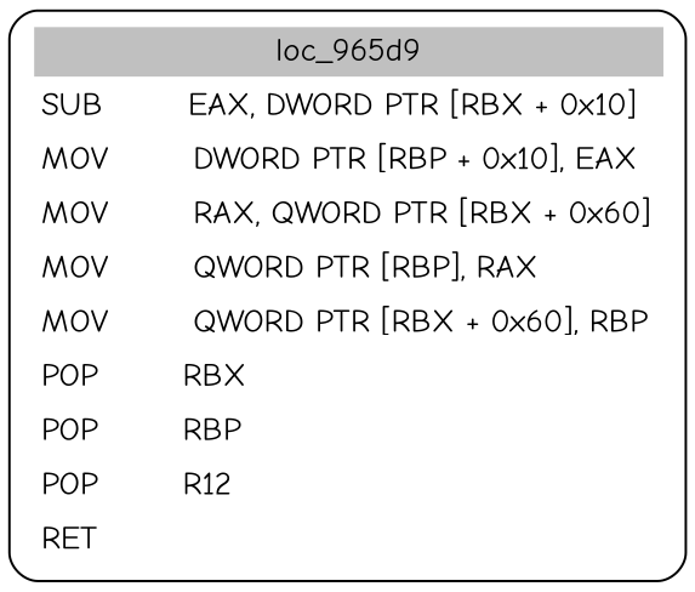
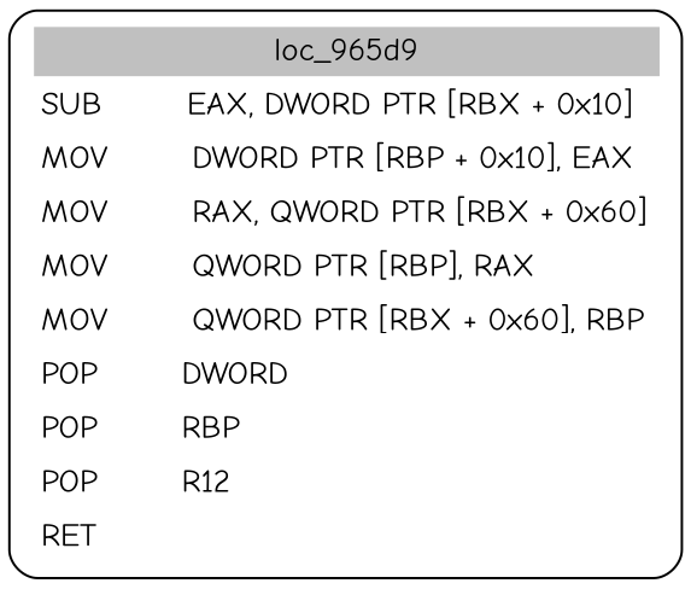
  digraph {
    fontname="Comic Neue"
-   n1 [fontname="Comic Neue" label=<<table border="0" cellborder="0" cellpadding="3"><tr><td align="center" colspan="2" bgcolor="grey">loc_965d9</td></tr><tr><td align="left">SUB        EAX, DWORD PTR [RBX + 0x10]</td></tr><tr><td align="left">MOV        DWORD PTR [RBP + 0x10], EAX</td></tr><tr><td align="left">MOV        RAX, QWORD PTR [RBX + 0x60]</td></tr><tr><td align="left">MOV        QWORD PTR [RBP], RAX</td></tr><tr><td align="left">MOV        QWORD PTR [RBX + 0x60], RBP</td></tr><tr><td align="left">POP        RBX</td></tr><tr><td align="left">POP        RBP</td></tr><tr><td align="left">POP        R12</td></tr><tr><td align="left">RET        </td></tr></table>> shape=Mrecord]
+   n1 [fontname="Comic Neue" label=<<table border="0" cellborder="0" cellpadding="3"><tr><td align="center" colspan="2" bgcolor="grey">loc_965d9</td></tr><tr><td align="left">SUB        EAX, DWORD PTR [RBX + 0x10]</td></tr><tr><td align="left">MOV        DWORD PTR [RBP + 0x10], EAX</td></tr><tr><td align="left">MOV        RAX, QWORD PTR [RBX + 0x60]</td></tr><tr><td align="left">MOV        QWORD PTR [RBP], RAX</td></tr><tr><td align="left">MOV        QWORD PTR [RBX + 0x60], RBP</td></tr><tr><td align="left">POP        DWORD</td></tr><tr><td align="left">POP        RBP</td></tr><tr><td align="left">POP        R12</td></tr><tr><td align="left">RET        </td></tr></table>> shape=Mrecord]
  }
